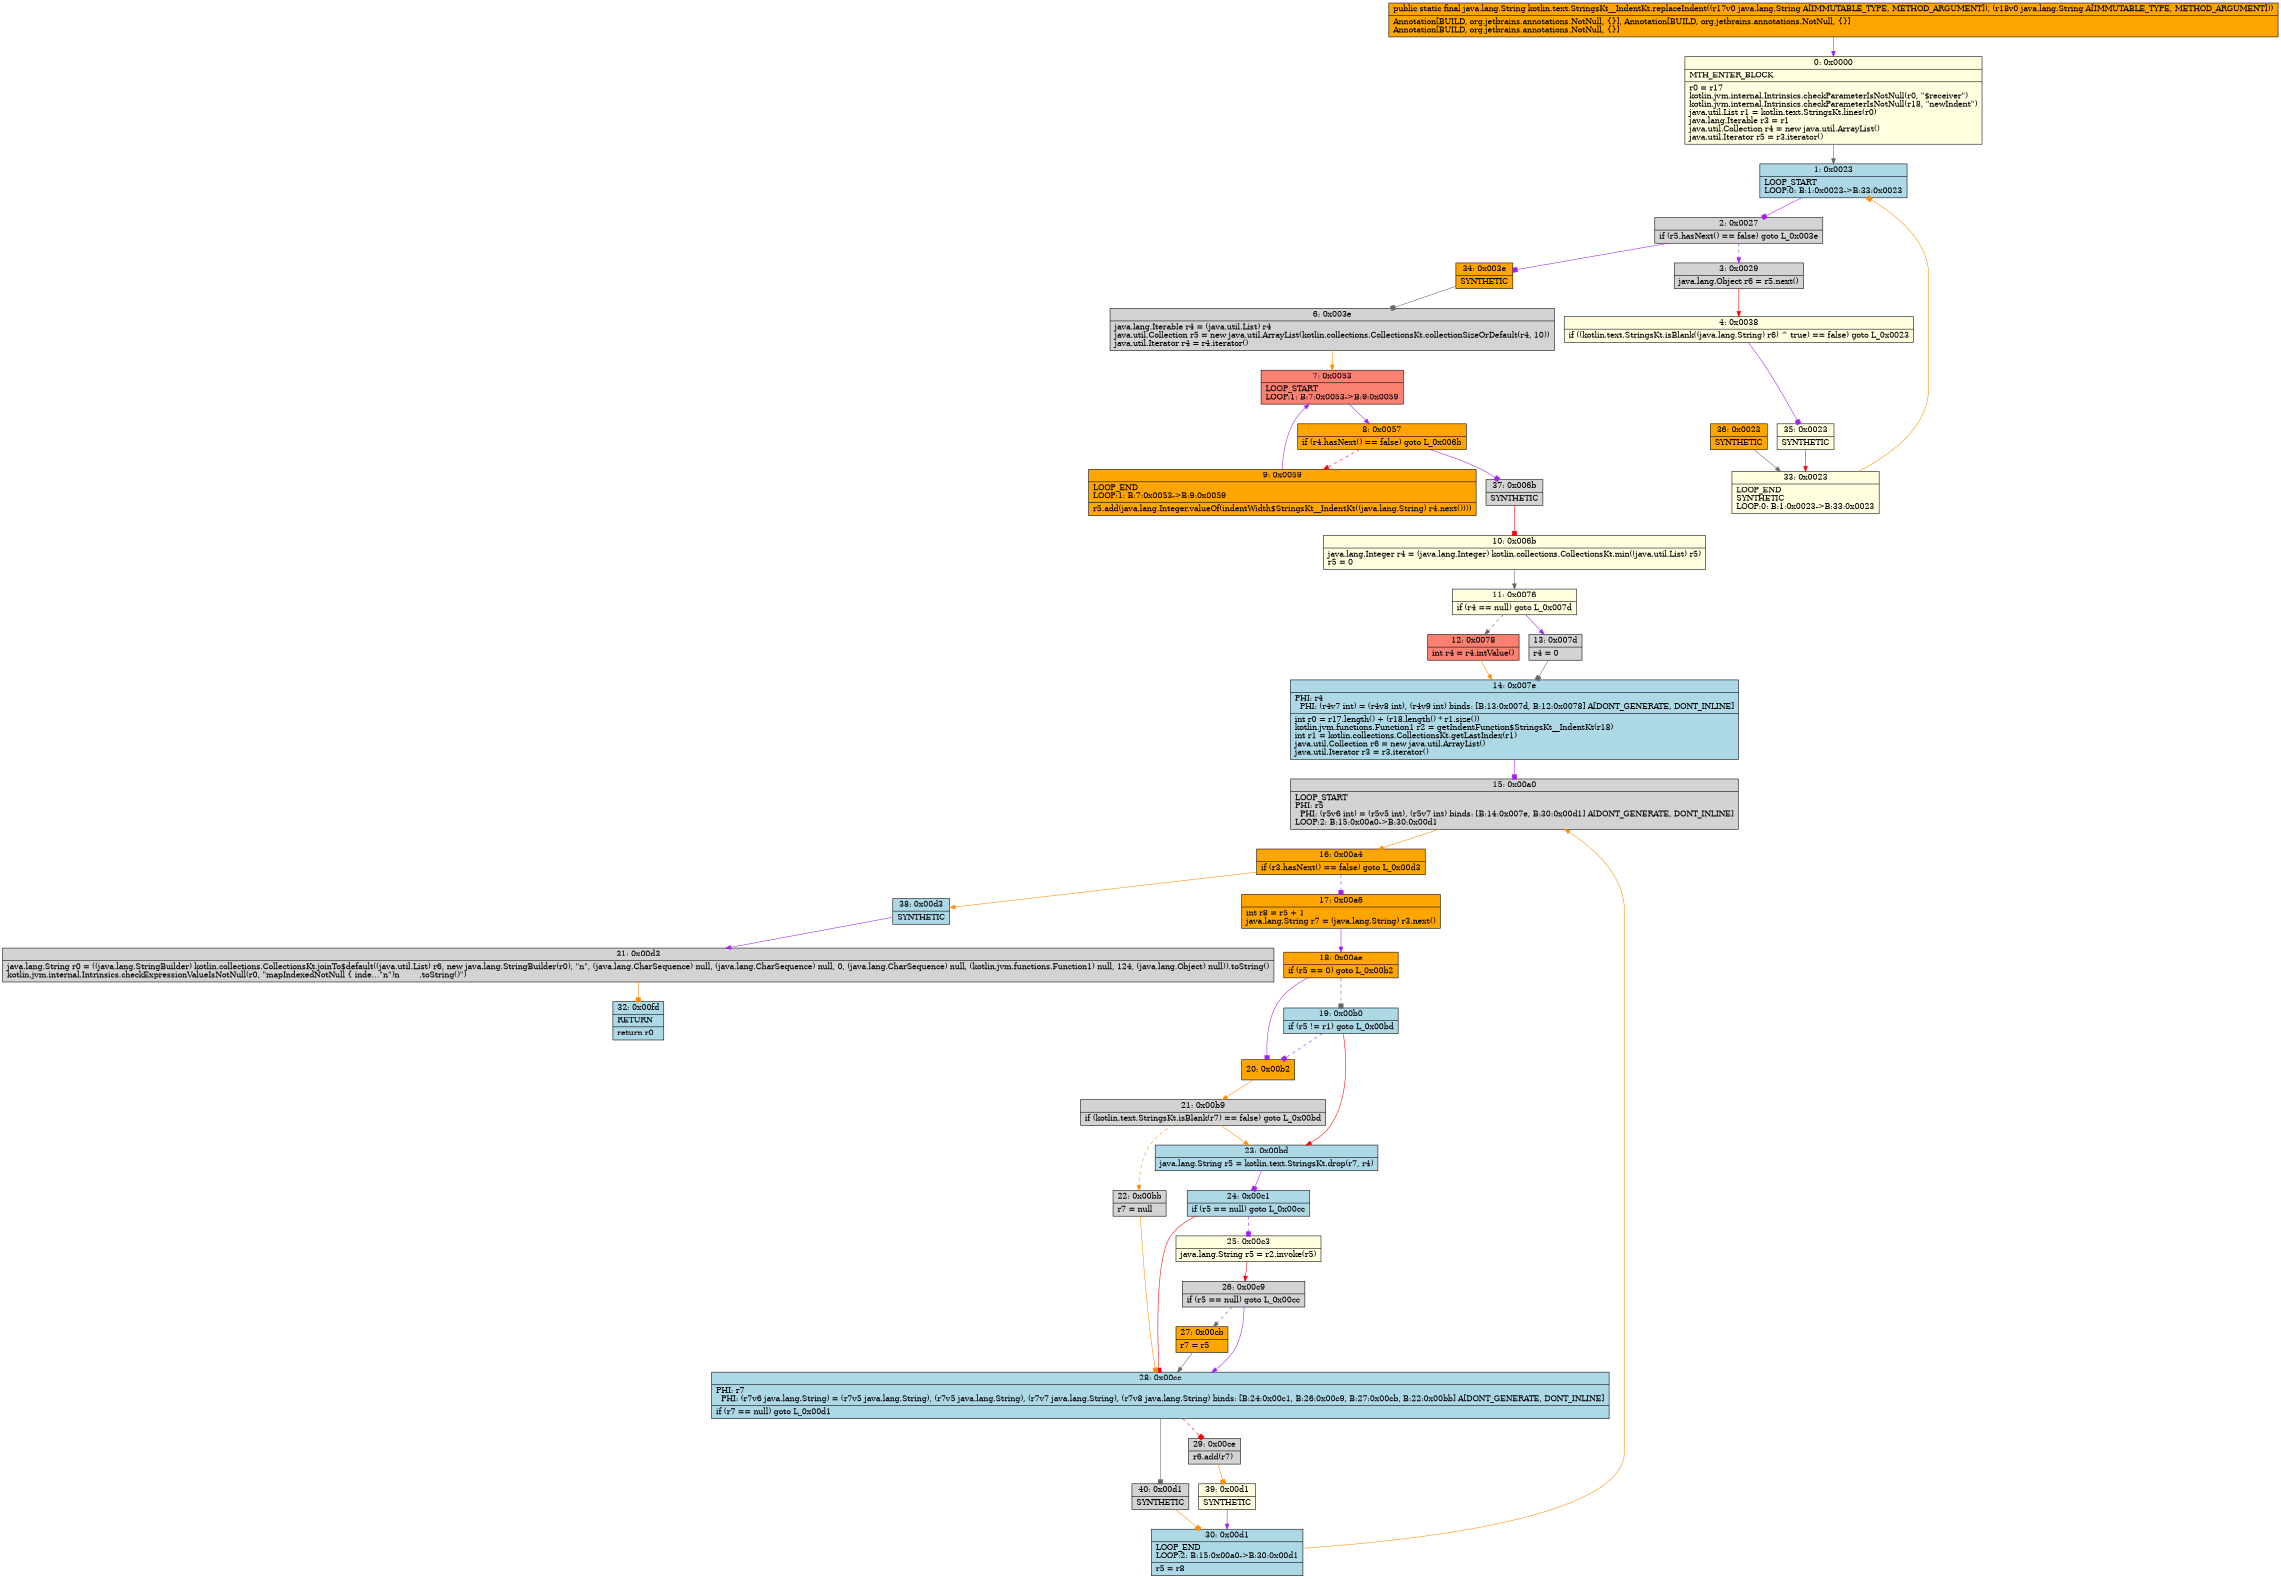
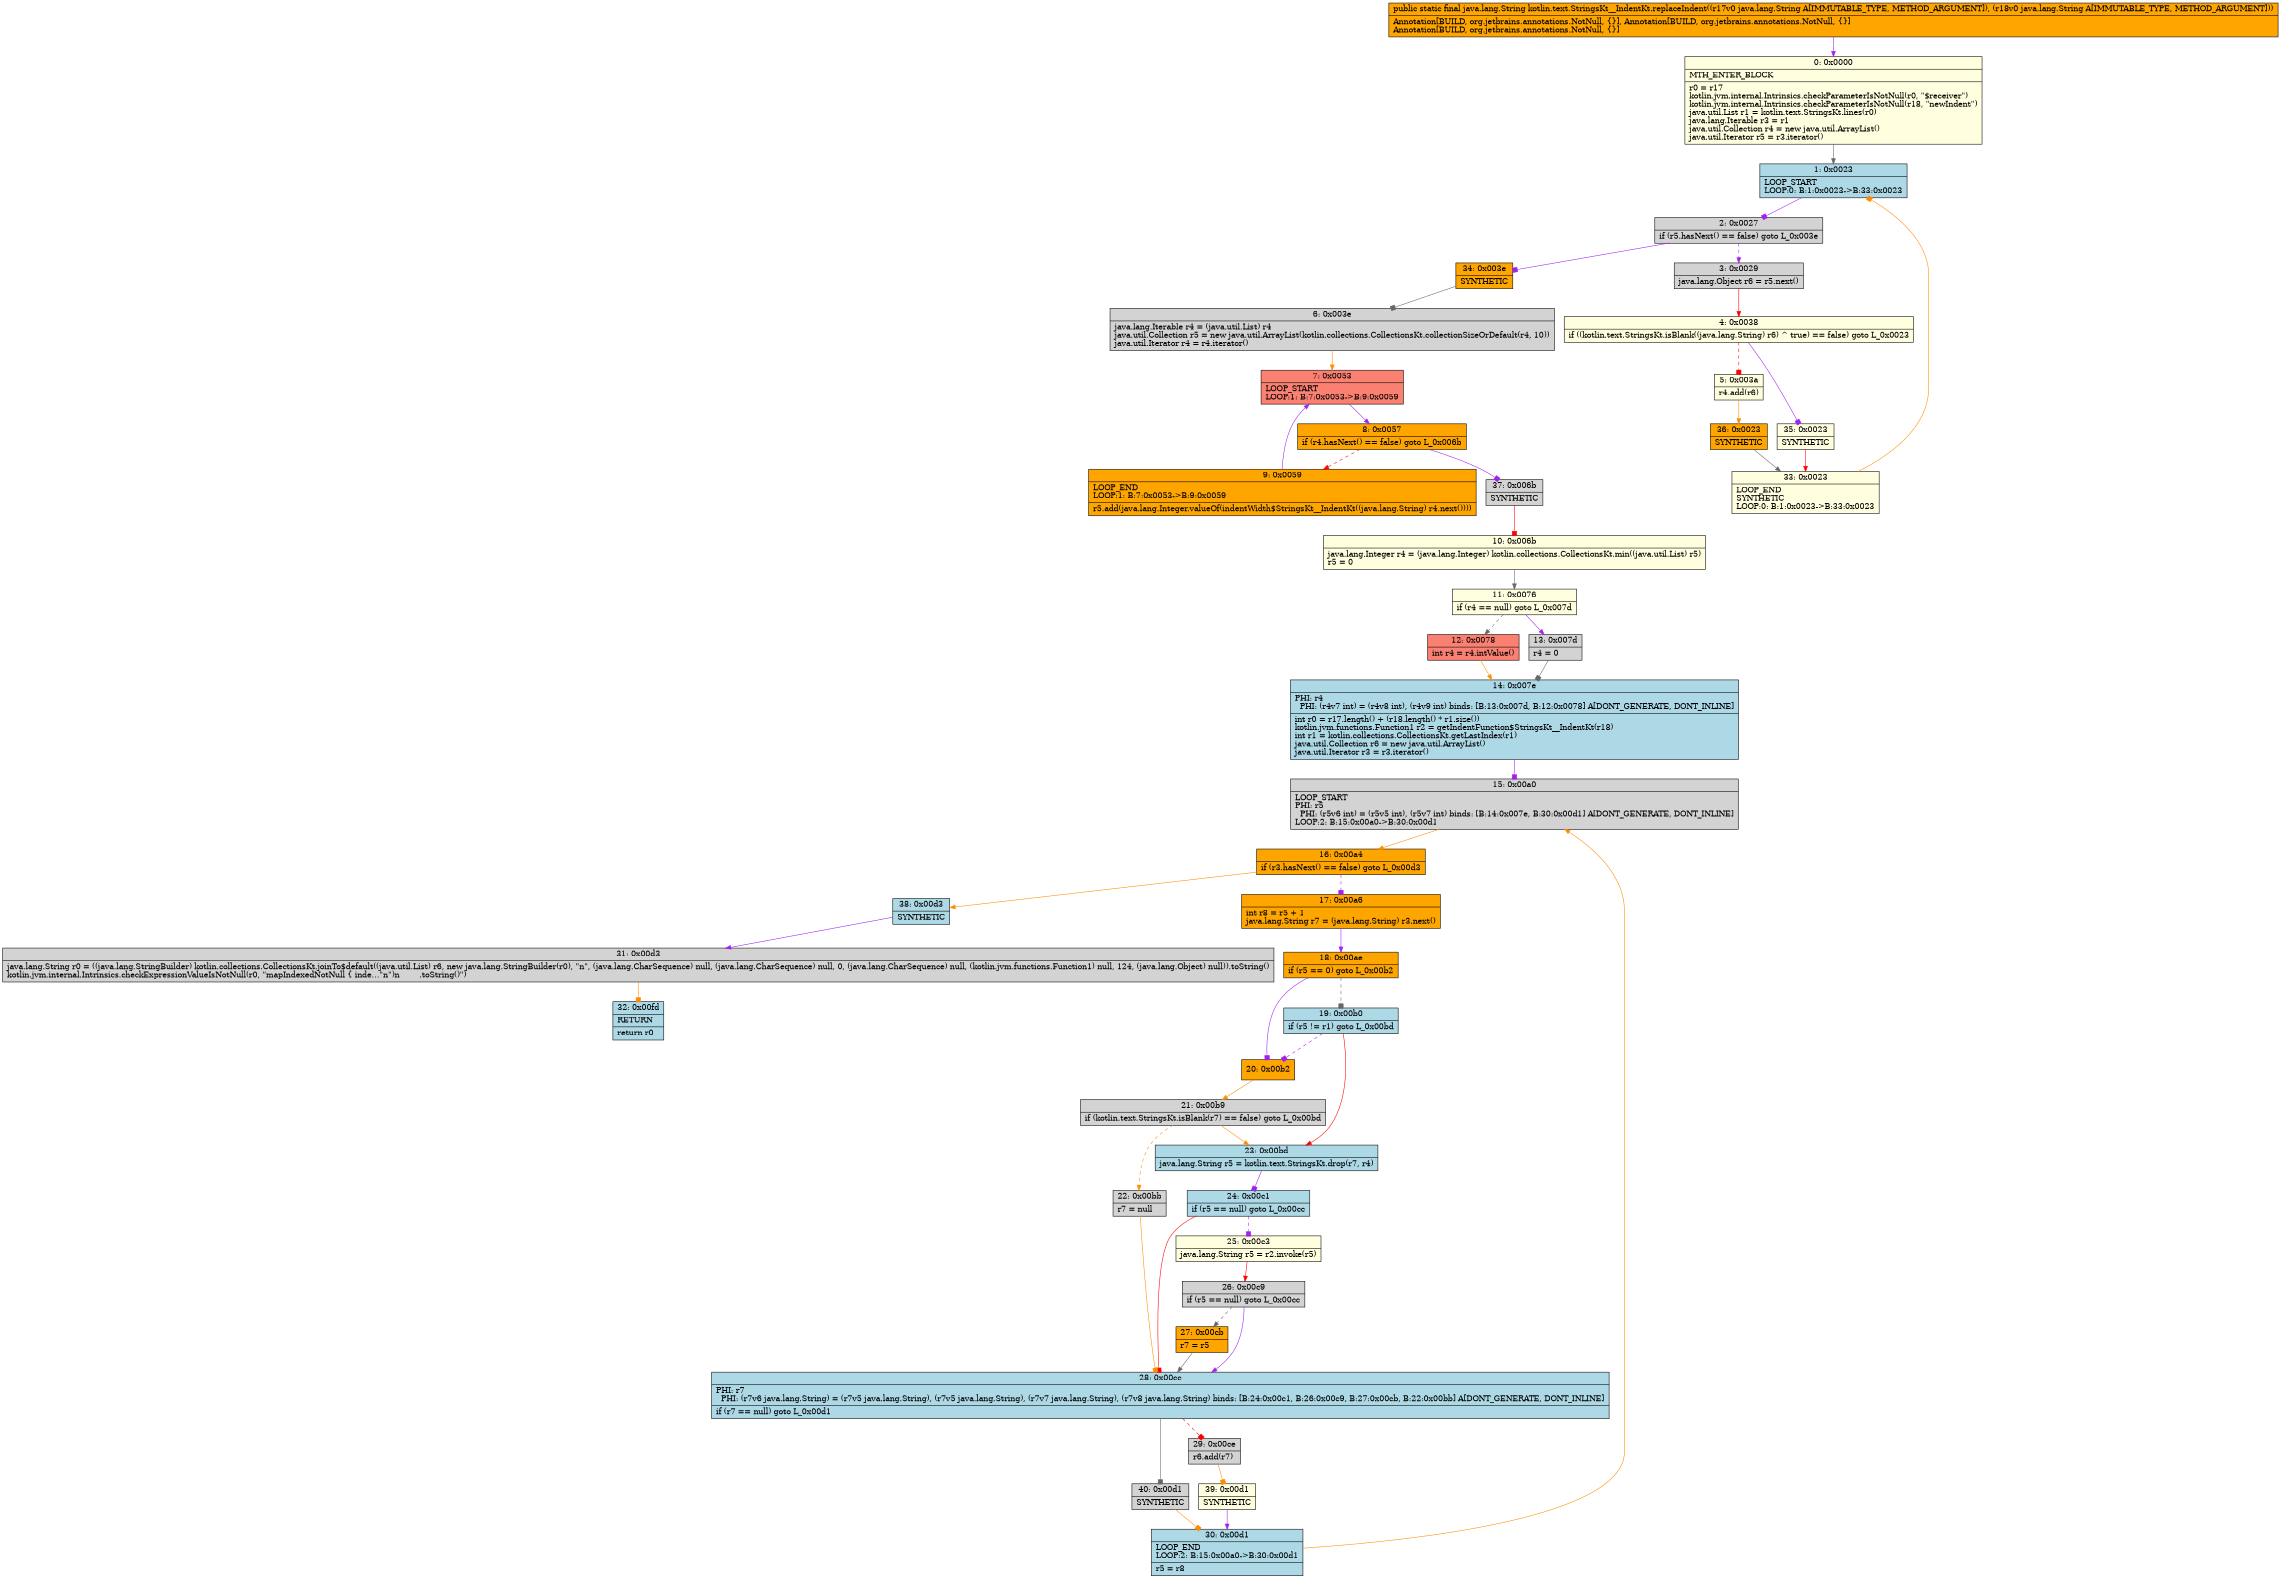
  digraph {
    node [fillcolor=lightgrey shape=record style=filled]
    edge [arrowhead=normal color=purple]
    n1 [fillcolor=lightyellow label="{0\:\ 0x0000|MTH_ENTER_BLOCK\l|r0 = r17\lkotlin.jvm.internal.Intrinsics.checkParameterIsNotNull(r0, \"$receiver\")\lkotlin.jvm.internal.Intrinsics.checkParameterIsNotNull(r18, \"newIndent\")\ljava.util.List r1 = kotlin.text.StringsKt.lines(r0)\ljava.lang.Iterable r3 = r1\ljava.util.Collection r4 = new java.util.ArrayList()\ljava.util.Iterator r5 = r3.iterator()\l}"]
    n2 [fillcolor=lightblue label="{1\:\ 0x0023|LOOP_START\lLOOP:0: B:1:0x0023\-\>B:33:0x0023\l}"]
    n3 [label="{2\:\ 0x0027|if (r5.hasNext() == false) goto L_0x003e\l}"]
    n4 [label="{3\:\ 0x0029|java.lang.Object r6 = r5.next()\l}"]
    n5 [fillcolor=orange label="{34\:\ 0x003e|SYNTHETIC\l}"]
    n6 [fillcolor=lightyellow label="{4\:\ 0x0038|if ((kotlin.text.StringsKt.isBlank((java.lang.String) r6) ^ true) == false) goto L_0x0023\l}"]
    n7 [label="{6\:\ 0x003e|java.lang.Iterable r4 = (java.util.List) r4\ljava.util.Collection r5 = new java.util.ArrayList(kotlin.collections.CollectionsKt.collectionSizeOrDefault(r4, 10))\ljava.util.Iterator r4 = r4.iterator()\l}"]
+   n8 [fillcolor=lightyellow label="{5\:\ 0x003a|r4.add(r6)\l}"]
    n9 [fillcolor=lightyellow label="{35\:\ 0x0023|SYNTHETIC\l}"]
    n10 [fillcolor=orange label="{36\:\ 0x0023|SYNTHETIC\l}"]
    n11 [fillcolor=lightyellow label="{33\:\ 0x0023|LOOP_END\lSYNTHETIC\lLOOP:0: B:1:0x0023\-\>B:33:0x0023\l}"]
    n12 [fillcolor=salmon label="{7\:\ 0x0053|LOOP_START\lLOOP:1: B:7:0x0053\-\>B:9:0x0059\l}"]
    n13 [fillcolor=orange label="{8\:\ 0x0057|if (r4.hasNext() == false) goto L_0x006b\l}"]
    n14 [fillcolor=orange label="{9\:\ 0x0059|LOOP_END\lLOOP:1: B:7:0x0053\-\>B:9:0x0059\l|r5.add(java.lang.Integer.valueOf(indentWidth$StringsKt__IndentKt((java.lang.String) r4.next())))\l}"]
    n15 [label="{37\:\ 0x006b|SYNTHETIC\l}"]
    n16 [fillcolor=lightyellow label="{10\:\ 0x006b|java.lang.Integer r4 = (java.lang.Integer) kotlin.collections.CollectionsKt.min((java.util.List) r5)\lr5 = 0\l}"]
    n17 [fillcolor=lightyellow label="{11\:\ 0x0076|if (r4 == null) goto L_0x007d\l}"]
    n18 [fillcolor=salmon label="{12\:\ 0x0078|int r4 = r4.intValue()\l}"]
    n19 [label="{13\:\ 0x007d|r4 = 0\l}"]
    n20 [fillcolor=lightblue label="{14\:\ 0x007e|PHI: r4 \l  PHI: (r4v7 int) = (r4v8 int), (r4v9 int) binds: [B:13:0x007d, B:12:0x0078] A[DONT_GENERATE, DONT_INLINE]\l|int r0 = r17.length() + (r18.length() * r1.size())\lkotlin.jvm.functions.Function1 r2 = getIndentFunction$StringsKt__IndentKt(r18)\lint r1 = kotlin.collections.CollectionsKt.getLastIndex(r1)\ljava.util.Collection r6 = new java.util.ArrayList()\ljava.util.Iterator r3 = r3.iterator()\l}"]
    n21 [label="{15\:\ 0x00a0|LOOP_START\lPHI: r5 \l  PHI: (r5v6 int) = (r5v5 int), (r5v7 int) binds: [B:14:0x007e, B:30:0x00d1] A[DONT_GENERATE, DONT_INLINE]\lLOOP:2: B:15:0x00a0\-\>B:30:0x00d1\l}"]
    n22 [fillcolor=orange label="{16\:\ 0x00a4|if (r3.hasNext() == false) goto L_0x00d3\l}"]
    n23 [fillcolor=orange label="{17\:\ 0x00a6|int r8 = r5 + 1\ljava.lang.String r7 = (java.lang.String) r3.next()\l}"]
    n24 [fillcolor=lightblue label="{38\:\ 0x00d3|SYNTHETIC\l}"]
    n25 [fillcolor=orange label="{18\:\ 0x00ae|if (r5 == 0) goto L_0x00b2\l}"]
    n26 [label="{31\:\ 0x00d3|java.lang.String r0 = ((java.lang.StringBuilder) kotlin.collections.CollectionsKt.joinTo$default((java.util.List) r6, new java.lang.StringBuilder(r0), \"n\", (java.lang.CharSequence) null, (java.lang.CharSequence) null, 0, (java.lang.CharSequence) null, (kotlin.jvm.functions.Function1) null, 124, (java.lang.Object) null)).toString()\lkotlin.jvm.internal.Intrinsics.checkExpressionValueIsNotNull(r0, \"mapIndexedNotNull \{ inde…\"n\")n        .toString()\")\l}"]
    n27 [fillcolor=lightblue label="{19\:\ 0x00b0|if (r5 != r1) goto L_0x00bd\l}"]
    n28 [fillcolor=orange label="{20\:\ 0x00b2}"]
    n29 [fillcolor=lightblue label="{23\:\ 0x00bd|java.lang.String r5 = kotlin.text.StringsKt.drop(r7, r4)\l}"]
    n30 [label="{21\:\ 0x00b9|if (kotlin.text.StringsKt.isBlank(r7) == false) goto L_0x00bd\l}"]
    n31 [fillcolor=lightblue label="{24\:\ 0x00c1|if (r5 == null) goto L_0x00cc\l}"]
    n32 [label="{22\:\ 0x00bb|r7 = null\l}"]
    n33 [fillcolor=lightblue label="{28\:\ 0x00cc|PHI: r7 \l  PHI: (r7v6 java.lang.String) = (r7v5 java.lang.String), (r7v5 java.lang.String), (r7v7 java.lang.String), (r7v8 java.lang.String) binds: [B:24:0x00c1, B:26:0x00c9, B:27:0x00cb, B:22:0x00bb] A[DONT_GENERATE, DONT_INLINE]\l|if (r7 == null) goto L_0x00d1\l}"]
    n34 [label="{29\:\ 0x00ce|r6.add(r7)\l}"]
    n35 [label="{40\:\ 0x00d1|SYNTHETIC\l}"]
    n36 [fillcolor=lightyellow label="{25\:\ 0x00c3|java.lang.String r5 = r2.invoke(r5)\l}"]
    n37 [label="{26\:\ 0x00c9|if (r5 == null) goto L_0x00cc\l}"]
    n38 [fillcolor=orange label="{27\:\ 0x00cb|r7 = r5\l}"]
    n39 [fillcolor=lightyellow label="{39\:\ 0x00d1|SYNTHETIC\l}"]
    n40 [fillcolor=lightblue label="{30\:\ 0x00d1|LOOP_END\lLOOP:2: B:15:0x00a0\-\>B:30:0x00d1\l|r5 = r8\l}"]
    n41 [fillcolor=lightblue label="{32\:\ 0x00fd|RETURN\l|return r0\l}"]
    n42 [fillcolor=orange label="{public static final java.lang.String kotlin.text.StringsKt__IndentKt.replaceIndent((r17v0 java.lang.String A[IMMUTABLE_TYPE, METHOD_ARGUMENT]), (r18v0 java.lang.String A[IMMUTABLE_TYPE, METHOD_ARGUMENT]))  | Annotation[BUILD, org.jetbrains.annotations.NotNull, \{\}], Annotation[BUILD, org.jetbrains.annotations.NotNull, \{\}]\lAnnotation[BUILD, org.jetbrains.annotations.NotNull, \{\}]\l}"]
    n1 -> n2 [color=gray40]
    n2 -> n3 [arrowhead=box]
    n3 -> n4 [style=dashed]
    n3 -> n5 [arrowhead=box]
    n4 -> n6 [color=red]
    n5 -> n7 [arrowhead=box color=gray40]
+   n6 -> n8 [arrowhead=box color=red style=dashed]
    n6 -> n9 [arrowhead=box]
    n7 -> n12 [color=darkorange]
+   n8 -> n10 [color=darkorange]
    n9 -> n11 [color=red]
    n10 -> n11 [color=gray40]
    n11 -> n2 [arrowhead=box color=darkorange]
    n12 -> n13
    n13 -> n14 [color=red style=dashed]
    n13 -> n15 [arrowhead=box]
    n14 -> n12
    n15 -> n16 [arrowhead=box color=red]
    n16 -> n17 [color=gray40]
    n17 -> n18 [color=gray40 style=dashed]
    n17 -> n19
    n18 -> n20 [color=darkorange]
    n19 -> n20 [arrowhead=box color=gray40]
    n20 -> n21 [arrowhead=box]
    n21 -> n22 [color=darkorange]
    n22 -> n23 [arrowhead=box style=dashed]
    n22 -> n24 [color=darkorange]
    n23 -> n25
    n24 -> n26
    n25 -> n27 [arrowhead=box color=gray40 style=dashed]
    n25 -> n28 [arrowhead=box]
    n26 -> n41 [arrowhead=box color=darkorange]
    n27 -> n28 [arrowhead=box style=dashed]
    n27 -> n29 [color=red]
    n28 -> n30 [color=darkorange]
    n29 -> n31 [arrowhead=box]
    n30 -> n29 [color=darkorange]
    n30 -> n32 [color=darkorange style=dashed]
    n31 -> n33 [arrowhead=box color=red]
    n31 -> n36 [arrowhead=box style=dashed]
    n32 -> n33 [arrowhead=box color=darkorange]
    n33 -> n34 [arrowhead=box color=red style=dashed]
    n33 -> n35 [arrowhead=box color=gray40]
    n34 -> n39 [arrowhead=box color=darkorange]
    n35 -> n40 [arrowhead=box color=darkorange]
    n36 -> n37 [color=red]
    n37 -> n33
    n37 -> n38 [color=gray40 style=dashed]
    n38 -> n33 [color=gray40]
    n39 -> n40
    n40 -> n21 [color=darkorange]
    n42 -> n1
  }
